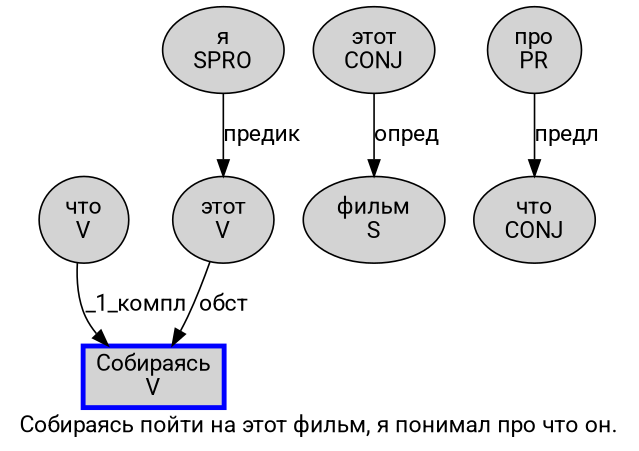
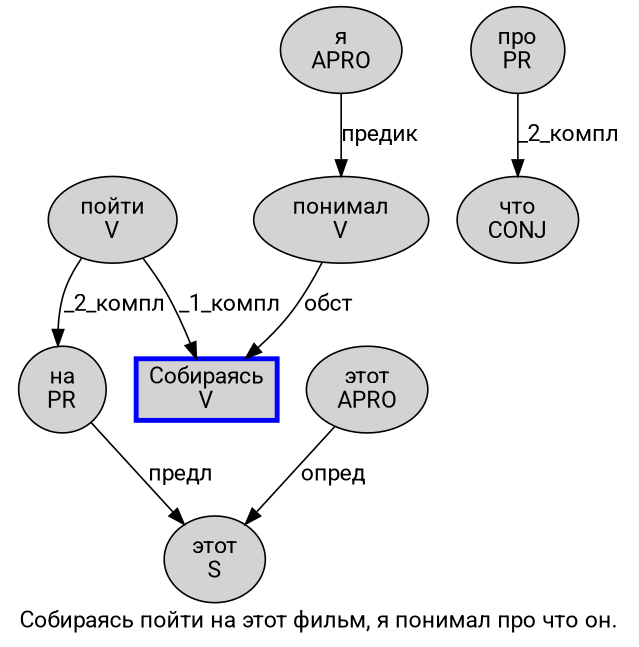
  digraph {
    fontname=Roboto
    label="Собираясь пойти на этот фильм, я понимал про что он."
    node [fillcolor=lightgray fontname=Roboto penwidth=1 shape=ellipse style=filled]
    edge [fontname=Roboto]
    n1 [color=blue label="Собираясь\nV" penwidth=3 shape=box]
-   n2 [label="что\nV"]
-   n4 [label="фильм\nS"]
-   n5 [label="этот\nCONJ"]
-   n6 [label="я\nSPRO"]
-   n7 [label="этот\nV"]
+   n2 [label="пойти\nV"]
+   n3 [label="на\nPR"]
+   n4 [label="этот\nS"]
+   n5 [label="этот\nAPRO"]
+   n6 [label="я\nAPRO"]
+   n7 [label="понимал\nV"]
    n8 [label="про\nPR"]
    n9 [label="что\nCONJ"]
    n2 -> n1 [label="_1_компл"]
+   n2 -> n3 [label="_2_компл"]
+   n3 -> n4 [label="предл"]
    n5 -> n4 [label="опред"]
    n6 -> n7 [label="предик"]
    n7 -> n1 [label="обст"]
-   n8 -> n9 [label="предл"]
+   n8 -> n9 [label="_2_компл"]
  }
